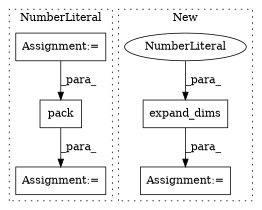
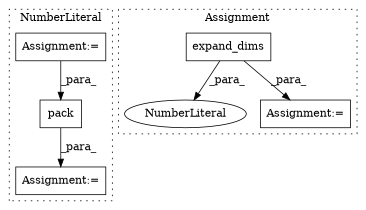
  digraph {
    node [a=7 l=2 shape=box]
    n1 [a=32 l="5,1" label=pack s="13723,13770"]
    n2 [label="Assignment:=" s=13714]
    n3 [l=1 label="Assignment:=" s=13147]
    n4 [a=32 l="12,1" label=expand_dims s="13276,13296"]
    n5 [a=34 l=1 label=NumberLiteral s=13295 shape=ellipse]
    n6 [label="Assignment:=" s=13425]
    subgraph cluster_1 {
      label=NumberLiteral
      style=dotted
      n1
      n2
      n3
    }
    subgraph cluster_2 {
-     label=New
+     label=Assignment
      style=dotted
      n4
      n5
      n6
    }
    n1 -> n2 [label=_para_]
    n3 -> n1 [label=_para_]
    n4 -> n6 [label=_para_]
-   n5 -> n4 [label=_para_]
+   n4 -> n5 [label=_para_]
  }
